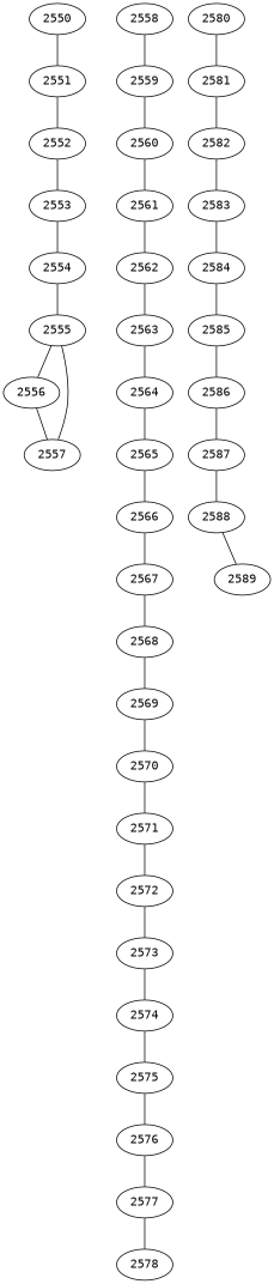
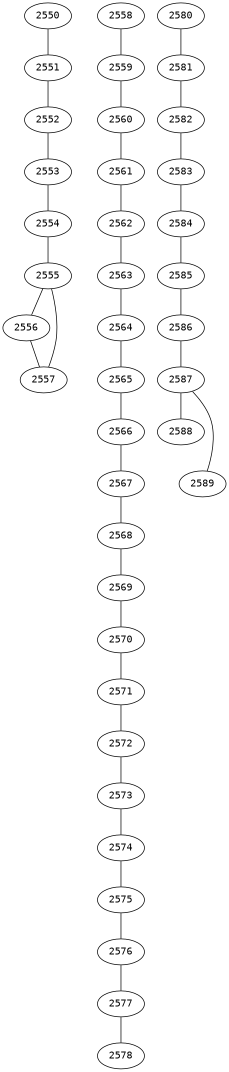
  graph {
    fontname="DejaVu Sans Mono"
    node [fontname="DejaVu Sans Mono"]
    edge [fontname="DejaVu Sans Mono"]
    2550
    2551
    2552
    2553
    2554
    2555
    2556
    2557
    2558
    2559
    2560
    2561
    2562
    2563
    2564
    2565
    2566
    2567
    2568
    2569
    2570
    2571
    2572
    2573
    2574
    2575
    2576
    2577
    2578
    2580
    2581
    2582
    2583
    2584
    2585
    2586
    2587
    2588
    2589
    2550 -- 2551
    2551 -- 2552
    2552 -- 2553
    2553 -- 2554
    2554 -- 2555
    2555 -- 2556
    2556 -- 2557
    2557 -- 2555
    2558 -- 2559
    2559 -- 2560
    2560 -- 2561
    2561 -- 2562
    2562 -- 2563
    2563 -- 2564
    2564 -- 2565
    2565 -- 2566
    2566 -- 2567
    2567 -- 2568
    2568 -- 2569
    2569 -- 2570
    2570 -- 2571
    2571 -- 2572
    2572 -- 2573
    2573 -- 2574
    2574 -- 2575
    2575 -- 2576
    2576 -- 2577
    2577 -- 2578
    2580 -- 2581
    2581 -- 2582
    2582 -- 2583
    2583 -- 2584
    2584 -- 2585
    2585 -- 2586
    2586 -- 2587
    2587 -- 2588
-   2588 -- 2589
+   2587 -- 2589
  }
